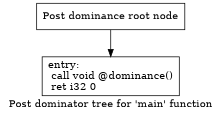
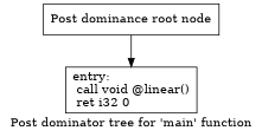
  digraph {
    label="Post dominator tree for 'main' function"
    node [shape=record]
    n1 [label="{Post dominance root node}"]
-   n2 [label="{entry:\l  call void @dominance()\l  ret i32 0\l}"]
+   n2 [label="{entry:\l  call void @linear()\l  ret i32 0\l}"]
    n1 -> n2
  }
